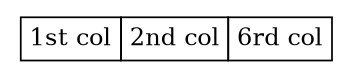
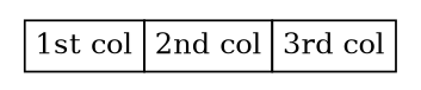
  digraph {
-   n1 [label=< <TABLE BORDER="0" CELLBORDER="1" CELLSPACING="0" CELLPADDING="4">   <TR>     <TD COLSPAN="1" ROWSPAN="2">1st col</TD>     <TD COLSPAN="1" ROWSPAN="2">2nd col</TD>   </TR>   <TR>       <TD COLSPAN="1" ROWSPAN="1" >6rd col</TD>   </TR> </TABLE>> shape=plaintext]
+   n1 [label=< <TABLE BORDER="0" CELLBORDER="1" CELLSPACING="0" CELLPADDING="4">   <TR>     <TD COLSPAN="1" ROWSPAN="2">1st col</TD>     <TD COLSPAN="1" ROWSPAN="2">2nd col</TD>   </TR>   <TR>       <TD COLSPAN="1" ROWSPAN="1" >3rd col</TD>   </TR> </TABLE>> shape=plaintext]
  }
